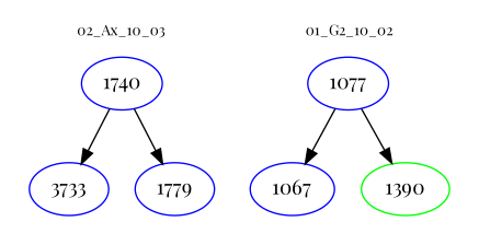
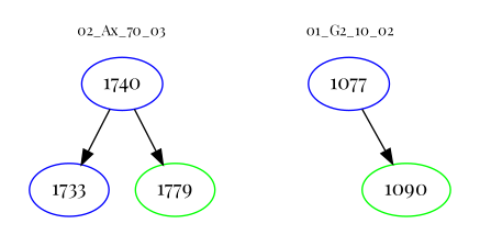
  digraph {
    fontname="Playfair Display"
    node [color=blue fontname="Playfair Display"]
    edge [color=black fontname="Playfair Display"]
    n1 [label=1740]
-   n2 [label=3733]
-   n3 [label=1779]
+   n2 [label=1733]
+   n3 [color=green label=1779]
    n4 [label=1077]
-   n5 [label=1067]
-   n6 [color=green label=1390]
+   n6 [color=green label=1090]
    subgraph cluster_1 {
      color=white
      fontsize=10
-     label="02_Ax_10_03"
+     label="02_Ax_70_03"
      n1
      n2
      n3
    }
    subgraph cluster_2 {
      color=white
      fontsize=10
      label="01_G2_10_02"
      n4
-     n5
      n6
    }
    n1 -> n2
    n1 -> n3
-   n4 -> n5
    n4 -> n6
  }
